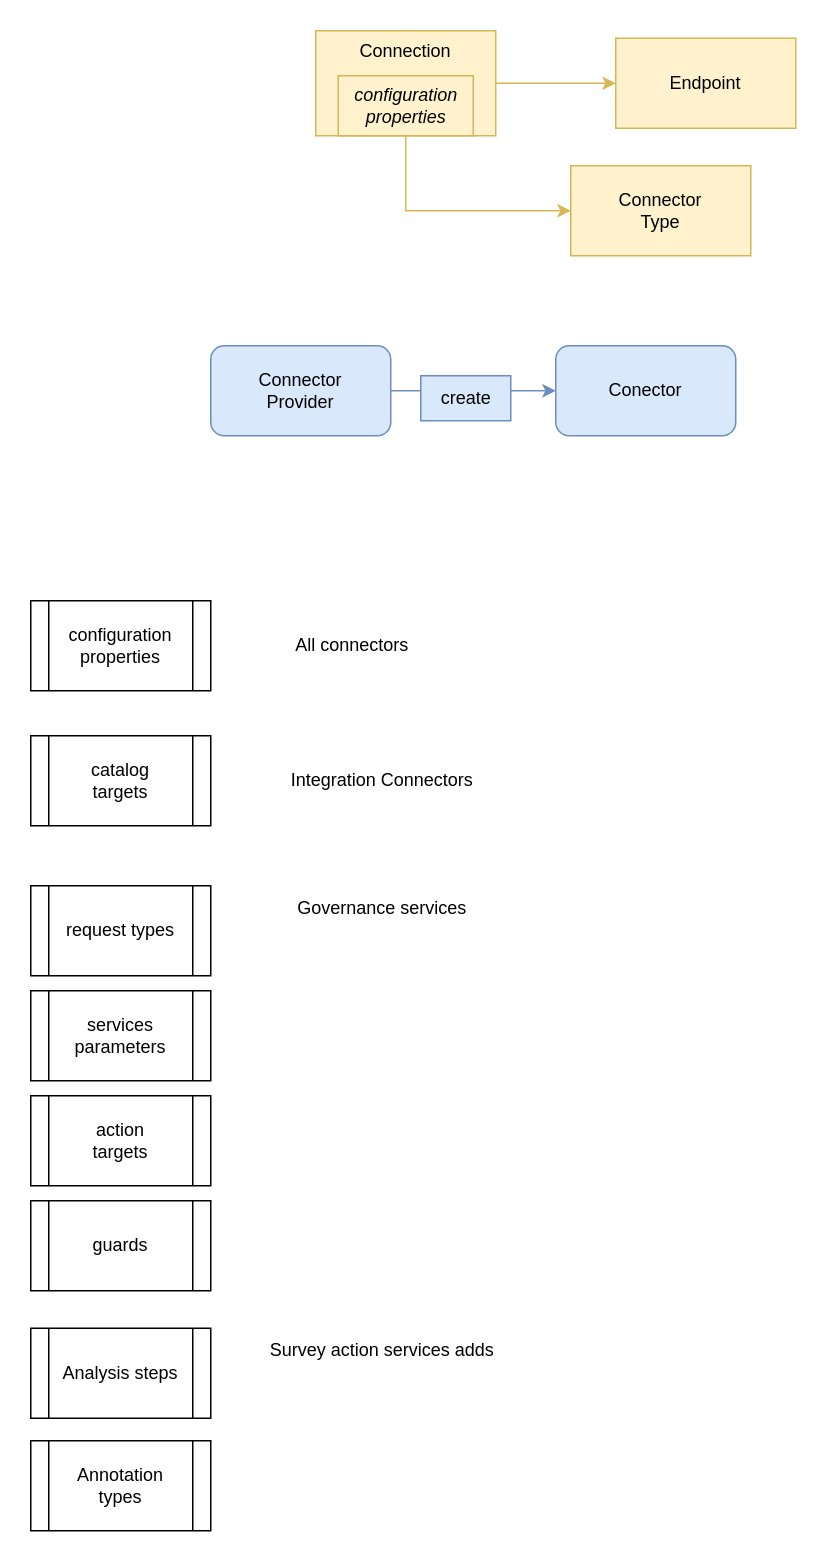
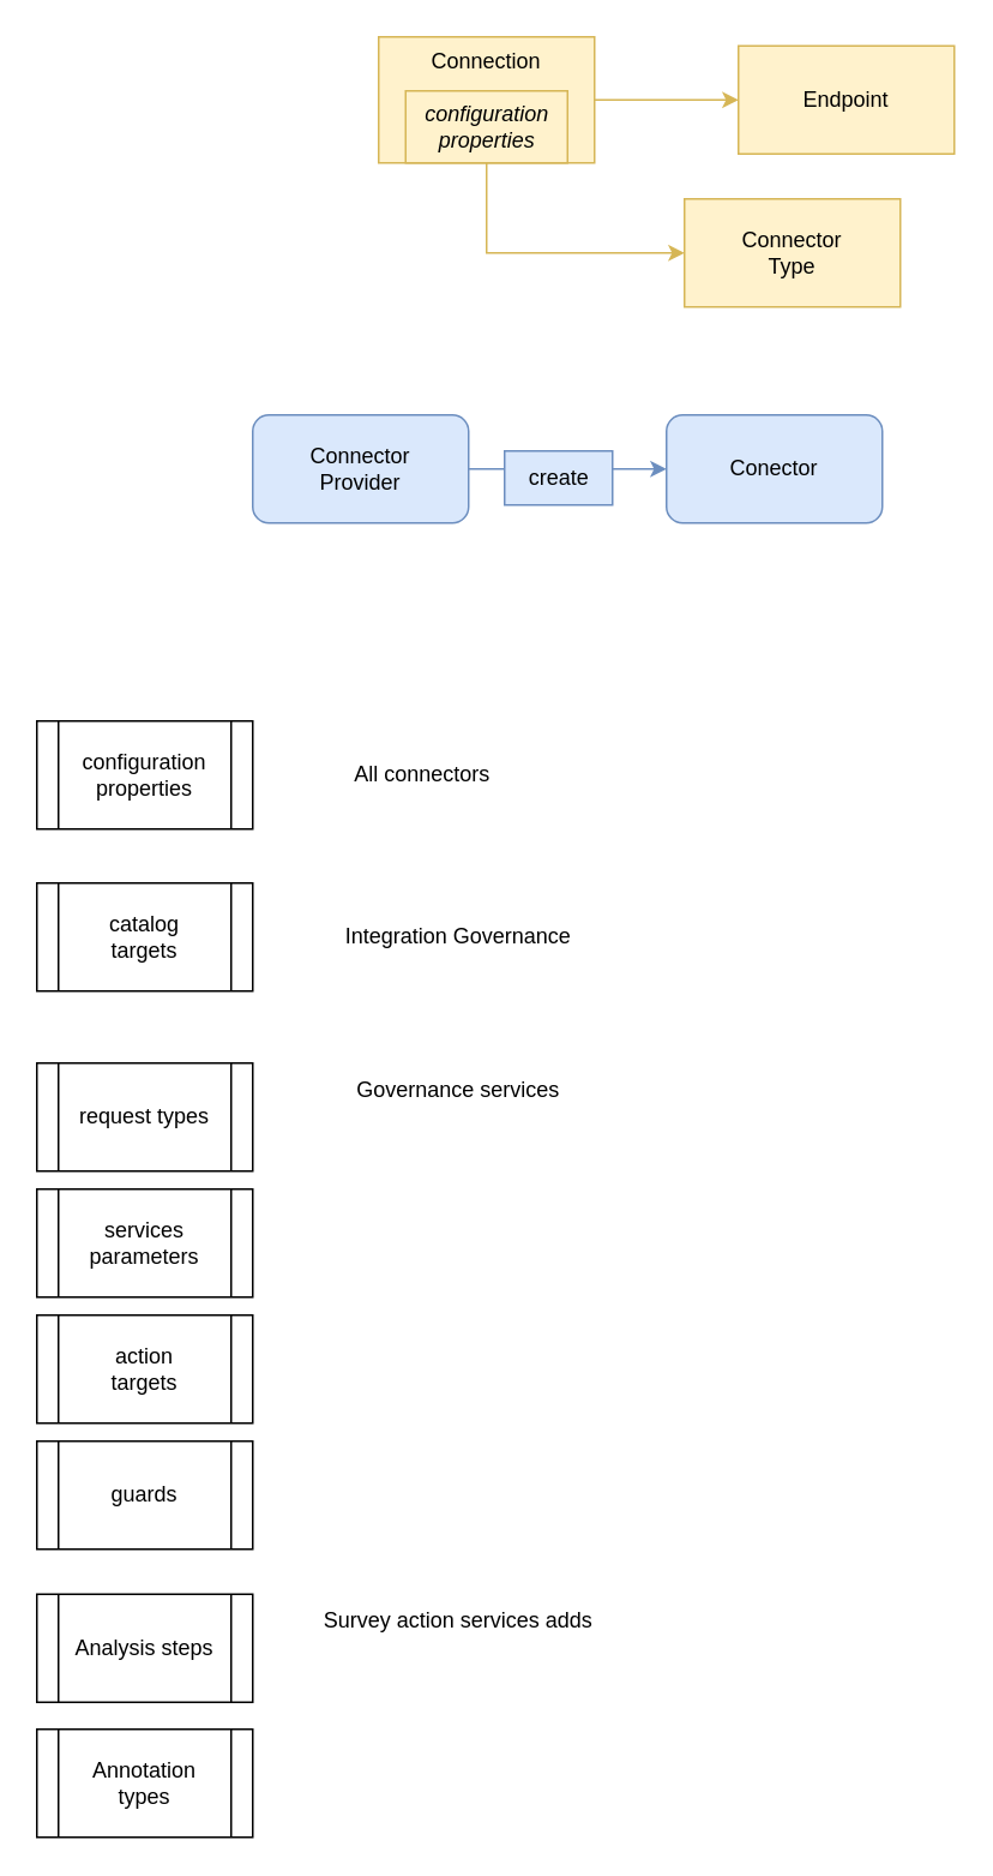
  <mxCell id="0" />
  <mxCell id="1" parent="0" />
  <mxCell id="2" value="Conector" style="rounded=1;whiteSpace=wrap;html=1;fillColor=#dae8fc;strokeColor=#6c8ebf;" parent="1" vertex="1"><mxGeometry x="370" y="230" width="120" height="60" as="geometry" /></mxCell>
  <mxCell id="3" style="edgeStyle=orthogonalEdgeStyle;rounded=0;orthogonalLoop=1;jettySize=auto;html=1;exitX=1;exitY=0.5;exitDx=0;exitDy=0;fillColor=#dae8fc;strokeColor=#6c8ebf;" parent="1" source="9" target="2" edge="1"><mxGeometry relative="1" as="geometry" /></mxCell>
  <mxCell id="4" value="Connector&lt;br&gt;Type" style="rounded=0;whiteSpace=wrap;html=1;fillColor=#fff2cc;strokeColor=#d6b656;" parent="1" vertex="1"><mxGeometry x="380" y="110" width="120" height="60" as="geometry" /></mxCell>
  <mxCell id="5" value="create" style="text;html=1;align=center;verticalAlign=middle;resizable=0;points=[];autosize=1;strokeColor=#6c8ebf;fillColor=#dae8fc;" parent="1" vertex="1"><mxGeometry x="280" y="250" width="60" height="30" as="geometry" /></mxCell>
  <mxCell id="6" style="edgeStyle=orthogonalEdgeStyle;rounded=0;orthogonalLoop=1;jettySize=auto;html=1;exitX=1;exitY=0.5;exitDx=0;exitDy=0;fillColor=#fff2cc;strokeColor=#d6b656;" parent="1" source="8" target="10" edge="1"><mxGeometry relative="1" as="geometry" /></mxCell>
  <mxCell id="7" style="edgeStyle=orthogonalEdgeStyle;rounded=0;orthogonalLoop=1;jettySize=auto;html=1;exitX=0.5;exitY=1;exitDx=0;exitDy=0;entryX=0;entryY=0.5;entryDx=0;entryDy=0;fillColor=#fff2cc;strokeColor=#d6b656;" parent="1" source="8" target="4" edge="1"><mxGeometry relative="1" as="geometry" /></mxCell>
  <mxCell id="8" value="Connection" style="rounded=0;whiteSpace=wrap;html=1;verticalAlign=top;fillColor=#fff2cc;strokeColor=#d6b656;" parent="1" vertex="1"><mxGeometry x="210" y="20" width="120" height="70" as="geometry" /></mxCell>
  <mxCell id="9" value="Connector&lt;br&gt;Provider" style="rounded=1;whiteSpace=wrap;html=1;fillColor=#dae8fc;strokeColor=#6c8ebf;" parent="1" vertex="1"><mxGeometry x="140" y="230" width="120" height="60" as="geometry" /></mxCell>
  <mxCell id="10" value="Endpoint" style="rounded=0;whiteSpace=wrap;html=1;fillColor=#fff2cc;strokeColor=#d6b656;" parent="1" vertex="1"><mxGeometry x="410" y="25" width="120" height="60" as="geometry" /></mxCell>
  <mxCell id="11" value="configuration&lt;br&gt;properties" style="shape=process;whiteSpace=wrap;html=1;backgroundOutline=1;" parent="1" vertex="1"><mxGeometry x="20" y="400" width="120" height="60" as="geometry" /></mxCell>
  <mxCell id="12" value="catalog&lt;br&gt;targets" style="shape=process;whiteSpace=wrap;html=1;backgroundOutline=1;" parent="1" vertex="1"><mxGeometry x="20" y="490" width="120" height="60" as="geometry" /></mxCell>
- <mxCell id="13" value="Integration Connectors" style="text;html=1;align=center;verticalAlign=middle;resizable=0;points=[];autosize=1;strokeColor=none;fillColor=none;" parent="1" vertex="1"><mxGeometry x="184" y="505" width="140" height="30" as="geometry" /></mxCell>
+ <mxCell id="13" value="Integration Governance" style="text;html=1;align=center;verticalAlign=middle;resizable=0;points=[];autosize=1;strokeColor=none;fillColor=none;" parent="1" vertex="1"><mxGeometry x="184" y="505" width="140" height="30" as="geometry" /></mxCell>
  <mxCell id="14" value="All connectors" style="text;html=1;align=center;verticalAlign=middle;resizable=0;points=[];autosize=1;strokeColor=none;fillColor=none;" parent="1" vertex="1"><mxGeometry x="184" y="415" width="100" height="30" as="geometry" /></mxCell>
  <mxCell id="15" value="request types" style="shape=process;whiteSpace=wrap;html=1;backgroundOutline=1;" parent="1" vertex="1"><mxGeometry x="20" y="590" width="120" height="60" as="geometry" /></mxCell>
  <mxCell id="16" value="Governance services" style="text;html=1;align=center;verticalAlign=middle;resizable=0;points=[];autosize=1;strokeColor=none;fillColor=none;" parent="1" vertex="1"><mxGeometry x="184" y="590" width="140" height="30" as="geometry" /></mxCell>
  <mxCell id="17" value="services parameters" style="shape=process;whiteSpace=wrap;html=1;backgroundOutline=1;" parent="1" vertex="1"><mxGeometry x="20" y="660" width="120" height="60" as="geometry" /></mxCell>
  <mxCell id="18" value="action&lt;br&gt;targets" style="shape=process;whiteSpace=wrap;html=1;backgroundOutline=1;" parent="1" vertex="1"><mxGeometry x="20" y="730" width="120" height="60" as="geometry" /></mxCell>
  <mxCell id="19" value="guards" style="shape=process;whiteSpace=wrap;html=1;backgroundOutline=1;" parent="1" vertex="1"><mxGeometry x="20" y="800" width="120" height="60" as="geometry" /></mxCell>
  <mxCell id="20" value="Survey action services adds" style="text;html=1;align=center;verticalAlign=middle;resizable=0;points=[];autosize=1;strokeColor=none;fillColor=none;" parent="1" vertex="1"><mxGeometry x="169" y="885" width="170" height="30" as="geometry" /></mxCell>
  <mxCell id="21" value="Analysis steps" style="shape=process;whiteSpace=wrap;html=1;backgroundOutline=1;" parent="1" vertex="1"><mxGeometry x="20" y="885" width="120" height="60" as="geometry" /></mxCell>
  <mxCell id="22" value="Annotation&lt;br&gt;types" style="shape=process;whiteSpace=wrap;html=1;backgroundOutline=1;" parent="1" vertex="1"><mxGeometry x="20" y="960" width="120" height="60" as="geometry" /></mxCell>
  <mxCell id="23" value="configuration&lt;br&gt;properties" style="text;html=1;align=center;verticalAlign=middle;resizable=0;points=[];autosize=1;strokeColor=#d6b656;fillColor=#fff2cc;fontStyle=2" parent="1" vertex="1"><mxGeometry x="225" y="50" width="90" height="40" as="geometry" /></mxCell>
